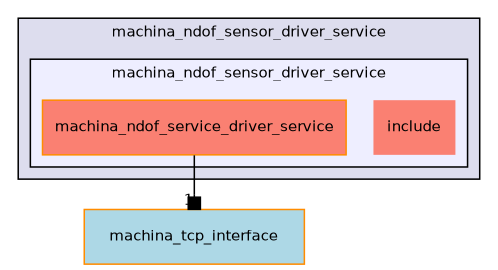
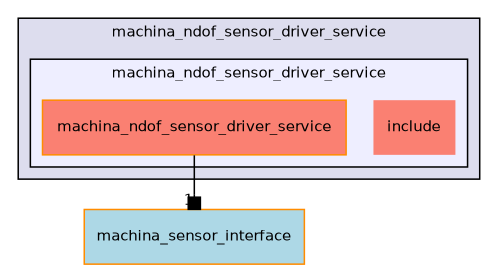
  digraph {
    compound=true
    node [fontname=Helvetica fontsize=10 shape=box style=filled fillcolor=salmon color=darkorange]
    n1 [label=include shape=plaintext]
-   n2 [label=machina_ndof_service_driver_service]
-   n3 [fillcolor=lightblue label=machina_tcp_interface]
+   n2 [label=machina_ndof_sensor_driver_service]
+   n3 [fillcolor=lightblue label=machina_sensor_interface]
    subgraph cluster_1 {
      bgcolor="#ddddee"
      fontname=Helvetica
      fontsize=10
      label=machina_ndof_sensor_driver_service
      pencolor=black
      subgraph cluster_2 {
        bgcolor="#eeeeff"
        fontname=Helvetica
        fontsize=10
        pencolor=black
        n1
        n2
      }
    }
    n2 -> n3 [headlabel=1 labeldistance=1.5 labelfontname=Helvetica labelfontsize=10 arrowhead=box]
  }
